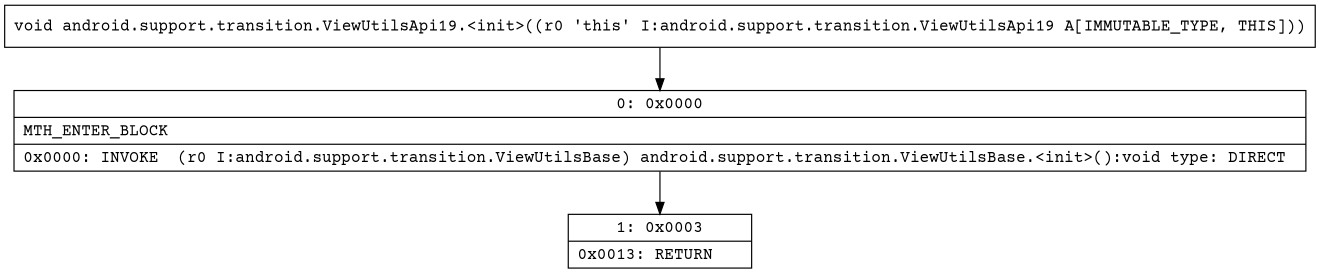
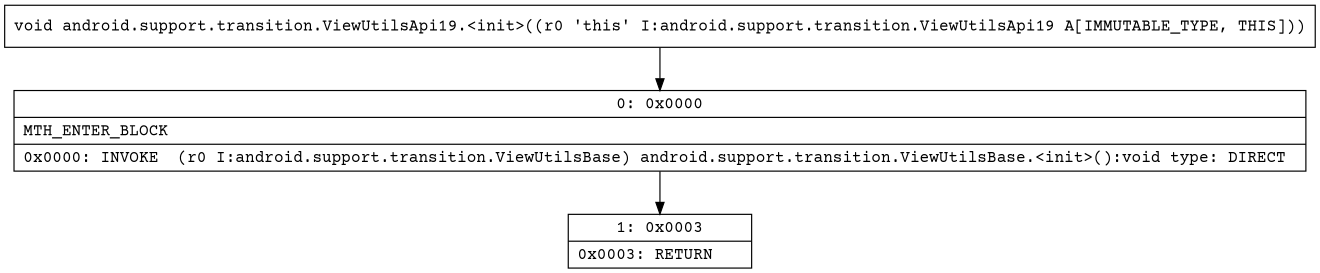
  digraph {
    fontname="Courier Prime"
    node [shape=record fontname="Courier Prime"]
    edge [fontname="Courier Prime"]
    n1 [label="{0\:\ 0x0000|MTH_ENTER_BLOCK\l|0x0000: INVOKE  (r0 I:android.support.transition.ViewUtilsBase) android.support.transition.ViewUtilsBase.\<init\>():void type: DIRECT \l}"]
-   n2 [label="{1\:\ 0x0003|0x0013: RETURN   \l}"]
+   n2 [label="{1\:\ 0x0003|0x0003: RETURN   \l}"]
    n3 [label="{void android.support.transition.ViewUtilsApi19.\<init\>((r0 'this' I:android.support.transition.ViewUtilsApi19 A[IMMUTABLE_TYPE, THIS])) }"]
    n1 -> n2
    n3 -> n1
  }
